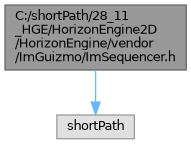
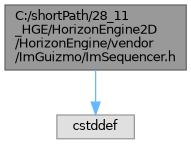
  digraph {
    node [fontname=Helvetica fontsize=10 shape=box style=filled]
    n1 [color=gray40 fillcolor=grey60 fontcolor=black height=0.2 label="C:/shortPath/28_11\l_HGE/HorizonEngine2D\l/HorizonEngine/vendor\l/ImGuizmo/ImSequencer.h" width=0.4]
-   n2 [color=grey60 fillcolor="#E0E0E0" height=0.2 label=shortPath width=0.4]
+   n2 [color=grey60 fillcolor="#E0E0E0" height=0.2 label=cstddef width=0.4]
    n1 -> n2 [color=steelblue1 fontname=Helvetica fontsize=10 labelfontname=Helvetica labelfontsize=10 style=solid]
  }
